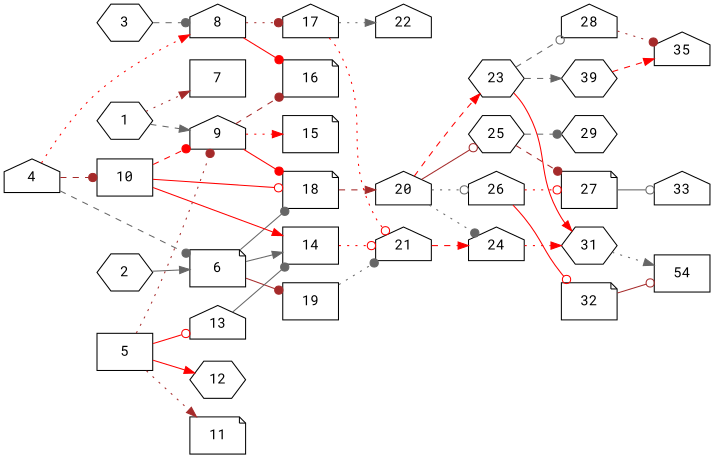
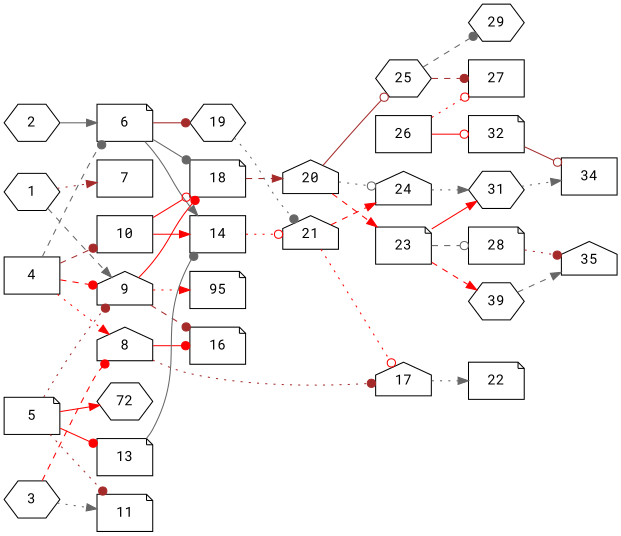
  digraph {
    fontname="Roboto Mono"
    rankdir=LR
    node [alpha=0.05 fontname="Roboto Mono" shape=house]
    edge [arrowhead=normal color=red fontname="Roboto Mono" style=dotted]
    1 [alpha=0.01 expect_size=630511460501621888 shape=hexagon]
    7 [alpha=0.09 expect_size=340408998102933962752 shape=box]
    9 [alpha=0.02 expect_size=527301722856670656]
    18 [expect_size=255296524575731456 shape=note]
    16 [alpha=0.12 expect_size=203681179254455360 shape=note]
-   15 [alpha=0.13 expect_size=851745307980514048 shape=note]
-   19 [alpha=0.09 expect_size=72184332008978120704 shape=box]
+   15 [alpha=0.13 expect_size=851745307980514048 shape=note label=95]
+   19 [alpha=0.09 expect_size=72184332008978120704 shape=hexagon]
    21 [alpha=0.14 expect_size=729884190294277095424]
    20 [alpha=0.13 expect_size=81716477073947520]
    2 [alpha=0.19 expect_size=426603970813809472 shape=hexagon]
    6 [alpha=0.18 expect_size=1406960837485855 shape=note]
    14 [alpha=0.10 expect_size=41401652550026400 shape=box]
    3 [alpha=0.15 expect_size=3188384700448895 shape=hexagon]
    8 [alpha=0.07 expect_size=6348063001302979]
    11 [alpha=0.07 expect_size=28665819252711620 shape=note]
    17 [expect_size=297679501165398912]
-   22 [alpha=0.20 expect_size=808171859579042]
-   4 [alpha=0.13 expect_size=464269989817395264]
+   22 [alpha=0.20 expect_size=808171859579042 shape=note]
+   4 [alpha=0.13 expect_size=464269989817395264 shape=box]
    10 [expect_size=53393052643200328 shape=box]
-   5 [alpha=0.10 expect_size=420561056158929 shape=box]
-   12 [alpha=0.07 expect_size=236236651886801600 shape=hexagon]
-   13 [alpha=0.17 expect_size=188398191357656640]
+   5 [alpha=0.10 expect_size=420561056158929 shape=note]
+   12 [alpha=0.07 expect_size=236236651886801600 shape=hexagon label=72]
+   13 [alpha=0.17 expect_size=188398191357656640 shape=note]
    24 [alpha=0.02 expect_size=1042547791229995712512]
-   23 [alpha=0.13 expect_size=304651641174536224768 shape=hexagon]
+   23 [alpha=0.13 expect_size=304651641174536224768 shape=note]
    25 [alpha=0.04 expect_size=2910890536281035776 shape=hexagon]
-   26 [alpha=0.16 expect_size=615124559724678217728]
+   26 [alpha=0.16 expect_size=615124559724678217728 shape=box]
    31 [alpha=0.20 expect_size=195655110141212832 shape=hexagon]
-   28 [expect_size=6246267293869688]
+   28 [expect_size=6246267293869688 shape=note]
    n29 [alpha=0.07 expect_size=681684103550708736 label=39 shape=hexagon]
-   27 [alpha=0.10 expect_size=2452968974325011 shape=note]
+   27 [alpha=0.10 expect_size=2452968974325011 shape=box]
    29 [alpha=0.16 expect_size=1391125379506159104 shape=hexagon]
    32 [alpha=0.19 expect_size=24456896242698076 shape=note]
    35 [alpha=0.04 expect_size=595065860508444786688]
-   34 [alpha=0.16 expect_size=8863913036930825 shape=box label=54]
-   33 [alpha=0.15 expect_size=2597835612225280]
+   34 [alpha=0.16 expect_size=8863913036930825 shape=box]
    1 -> 7 [color=brown]
    1 -> 9 [color=gray40 style=dashed]
    9 -> 18 [arrowhead=dot style=solid]
    9 -> 16 [arrowhead=dot color=brown style=dashed]
    9 -> 15
    18 -> 20 [color=brown style=dashed]
    19 -> 21 [arrowhead=dot color=gray40]
    21 -> 24 [style=dashed]
-   20 -> 24 [arrowhead=dot color=gray40]
+   20 -> 24 [arrowhead=odot color=gray40]
    20 -> 23 [style=dashed]
    20 -> 25 [arrowhead=odot color=brown style=solid]
-   20 -> 26 [arrowhead=odot color=gray40]
    2 -> 6 [color=gray40 style=solid]
    6 -> 18 [arrowhead=dot color=gray40 style=solid]
    6 -> 19 [arrowhead=dot color=brown style=solid]
    6 -> 14 [color=gray40 style=solid]
    14 -> 21 [arrowhead=odot]
-   3 -> 8 [arrowhead=dot color=gray40 style=dashed]
+   3 -> 8 [arrowhead=dot style=dashed]
+   3 -> 11 [color=gray40]
    8 -> 16 [arrowhead=dot style=solid]
    8 -> 17 [arrowhead=dot color=brown]
-   17 -> 21 [arrowhead=odot]
+   21 -> 17 [arrowhead=odot]
    17 -> 22 [color=gray40]
-   10 -> 9 [arrowhead=dot style=dashed]
+   4 -> 9 [arrowhead=dot style=dashed]
    4 -> 6 [arrowhead=dot color=gray40 style=dashed]
    4 -> 8
    4 -> 10 [arrowhead=dot color=brown style=dashed]
    10 -> 18 [arrowhead=odot style=solid]
    10 -> 14 [style=solid]
    5 -> 9 [arrowhead=dot color=brown]
-   5 -> 11 [color=brown]
+   5 -> 11 [arrowhead=dot color=brown]
    5 -> 12 [style=solid]
-   5 -> 13 [arrowhead=odot style=solid]
+   5 -> 13 [arrowhead=dot style=solid]
    13 -> 14 [arrowhead=dot color=gray40 style=solid]
-   24 -> 31
+   24 -> 31 [color=gray40]
    23 -> 31 [style=solid]
    23 -> 28 [arrowhead=odot color=gray40 style=dashed]
-   23 -> n29 [color=gray40 style=dashed]
+   23 -> n29 [style=dashed]
    25 -> 27 [arrowhead=dot color=brown style=dashed]
    25 -> 29 [arrowhead=dot color=gray40 style=dashed]
    26 -> 27 [arrowhead=odot]
    26 -> 32 [arrowhead=odot style=solid]
    31 -> 34 [color=gray40]
    28 -> 35 [arrowhead=dot color=brown]
-   n29 -> 35 [style=dashed]
-   27 -> 33 [arrowhead=odot color=gray40 style=solid]
+   n29 -> 35 [color=gray40 style=dashed]
    32 -> 34 [arrowhead=odot color=brown style=solid]
  }
